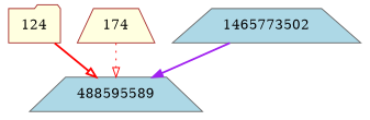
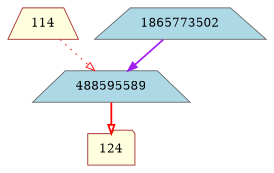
  strict digraph {
    node [color=gray40 fillcolor=lightblue shape=trapezium style=filled]
    edge [arrowhead=onormal color=red style=bold]
    488595589
    124 [color=brown fillcolor=lightyellow shape=folder]
-   114 [color=brown fillcolor=lightyellow label=174]
-   1465773502
-   124 -> 488595589
+   114 [color=brown fillcolor=lightyellow]
+   1465773502 [label=1865773502]
+   488595589 -> 124
    114 -> 488595589 [style=dotted]
    1465773502 -> 488595589 [arrowhead=normal color=purple]
  }
